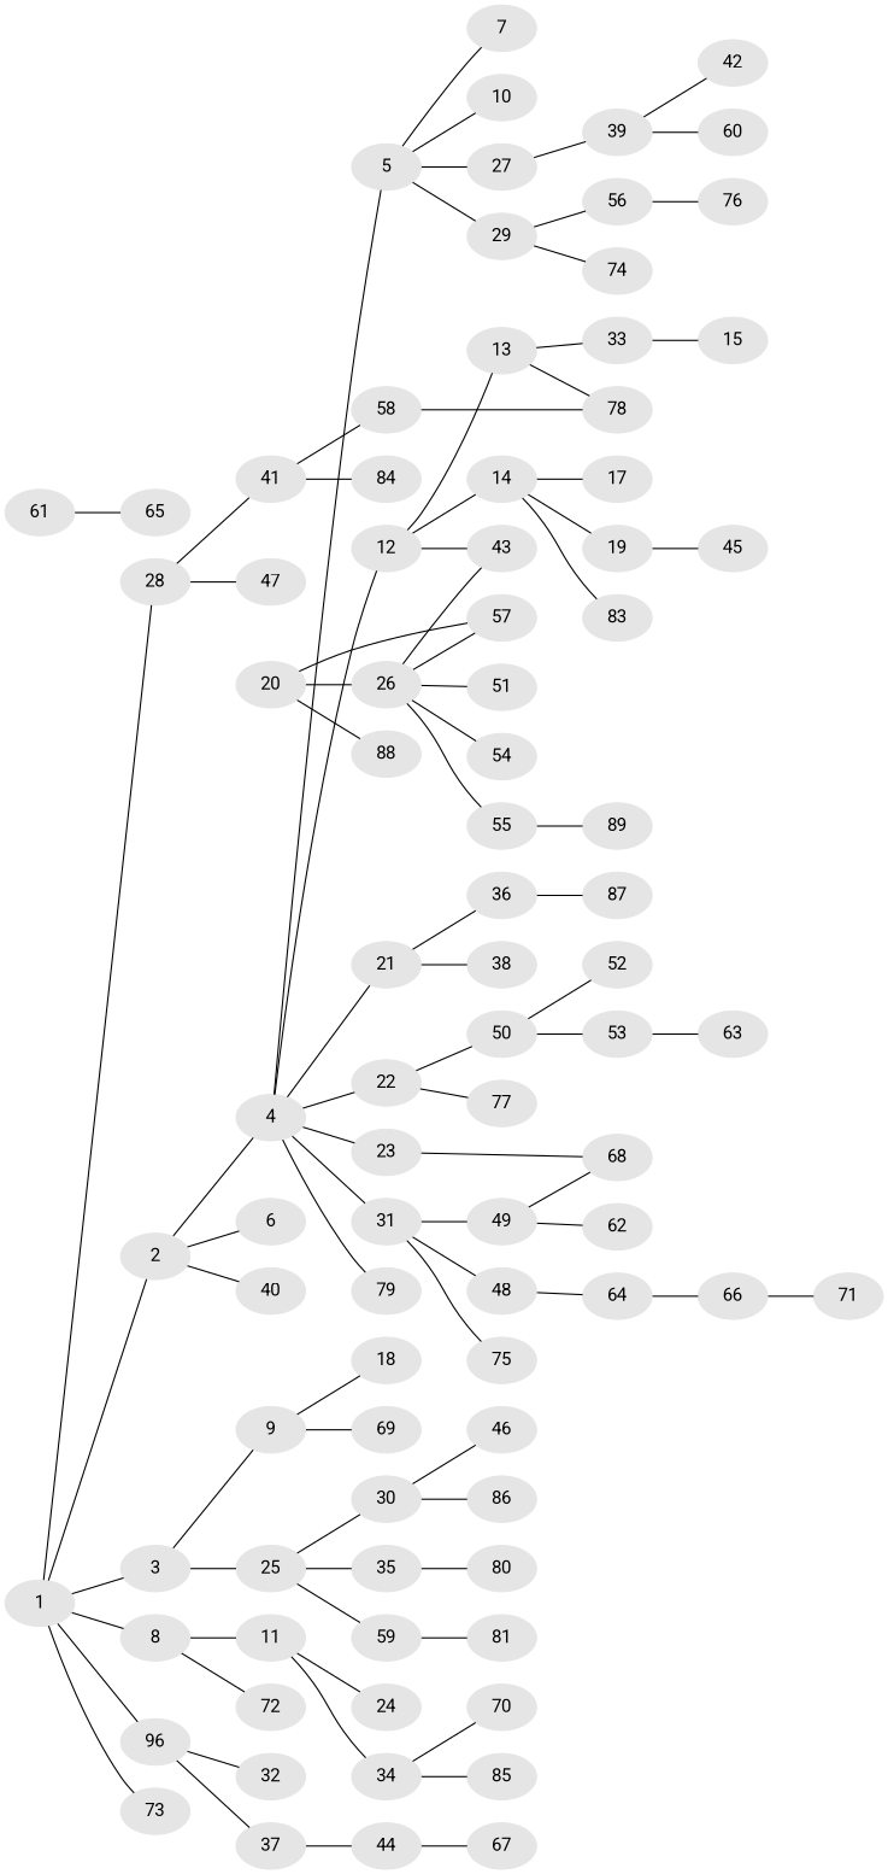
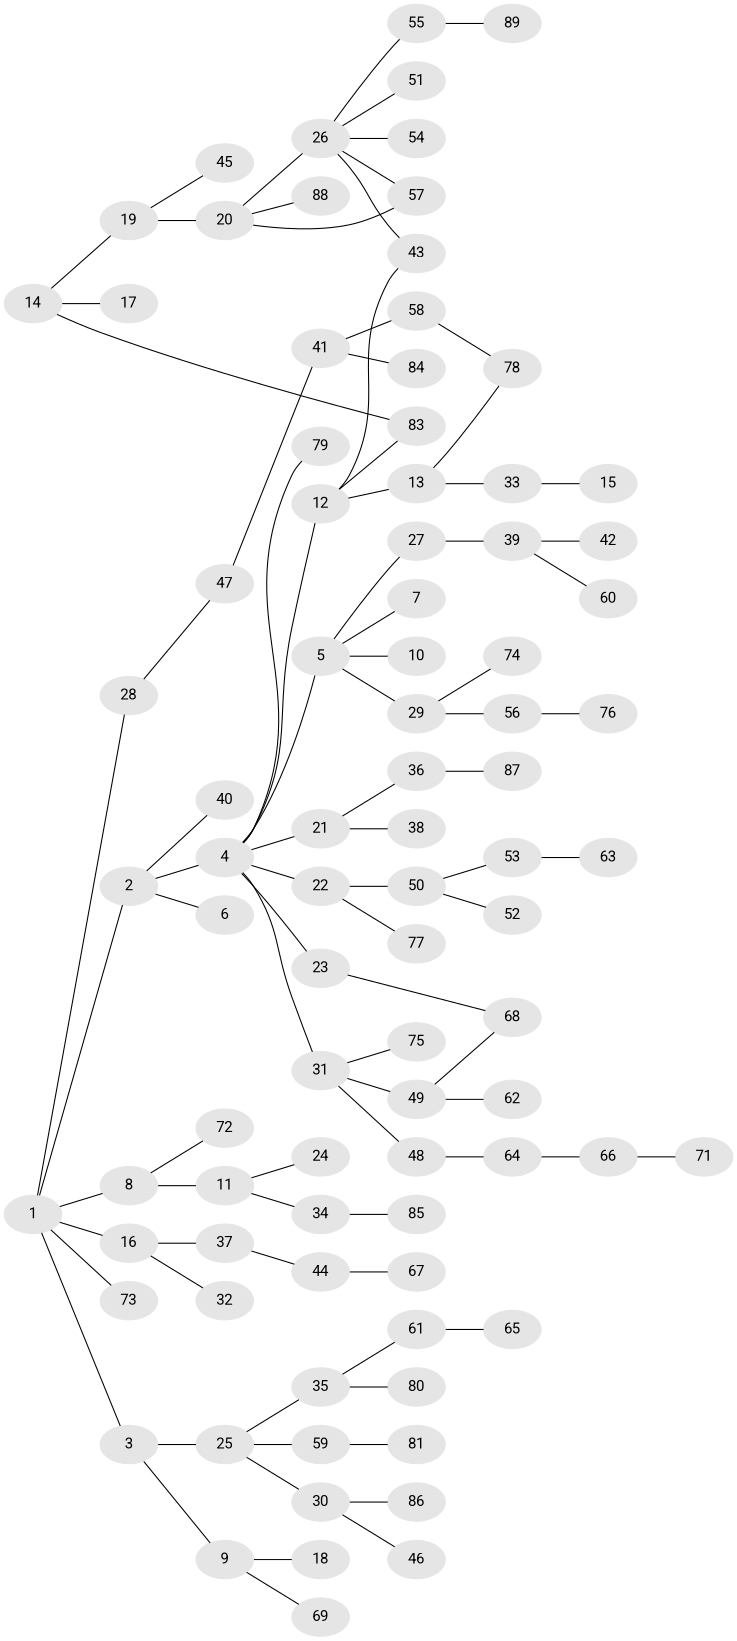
  graph {
    fontname=Roboto
    rankdir=LR
    node [color=gray90 fontname=Roboto style=filled]
    edge [fontname=Roboto]
    1
    2
    3
    8
-   16 [label=96]
+   16
    28
    73
    4
    6
    40
    9
    25
    11
    72
    32
    37
    41
    47
    5
    12
    21
    22
    23
    31
    79
    18
    69
    30
    35
    59
    7
    10
    27
    29
    13
    14
    43
    36
    38
    50
    77
    68
    48
    49
    75
    39
    56
    74
    24
    34
-   70
    85
    33
    78
    17
    19
    83
    15
    20
    45
    44
    26
    57
    88
    51
    54
    55
    87
    52
    53
    46
    86
    61
    80
    81
    n76 [label=89]
    42
    60
    58
    84
    76
    64
    62
    65
    67
    66
    63
    71
    1 -- 2
    1 -- 3
    1 -- 8
    1 -- 16
    1 -- 28
    1 -- 73
    2 -- 4
    2 -- 6
    2 -- 40
    3 -- 9
    3 -- 25
    8 -- 11
    8 -- 72
    16 -- 32
    16 -- 37
-   28 -- 41
+   47 -- 41
    28 -- 47
    4 -- 5
    4 -- 12
    4 -- 21
    4 -- 22
    4 -- 23
    4 -- 31
    4 -- 79
    9 -- 18
    9 -- 69
    25 -- 30
    25 -- 35
    25 -- 59
    11 -- 24
    11 -- 34
    37 -- 44
    41 -- 58
    41 -- 84
    5 -- 7
    5 -- 10
    5 -- 27
    5 -- 29
    12 -- 13
-   12 -- 14
+   12 -- 83
    12 -- 43
    21 -- 36
    21 -- 38
    22 -- 50
    22 -- 77
    23 -- 68
    31 -- 48
    31 -- 49
    31 -- 75
    30 -- 46
    30 -- 86
+   35 -- 61
    35 -- 80
    59 -- 81
    27 -- 39
    29 -- 56
    29 -- 74
    13 -- 33
    13 -- 78
    14 -- 17
    14 -- 19
    14 -- 83
    36 -- 87
    50 -- 52
    50 -- 53
    48 -- 64
    49 -- 68
    49 -- 62
    39 -- 42
    39 -- 60
    56 -- 76
-   34 -- 70
    34 -- 85
    33 -- 15
+   19 -- 20
    19 -- 45
    20 -- 26
    20 -- 57
    20 -- 88
    44 -- 67
    26 -- 43
    26 -- 57
    26 -- 51
    26 -- 54
    26 -- 55
    55 -- n76
    53 -- 63
    61 -- 65
    58 -- 78
    64 -- 66
    66 -- 71
  }
